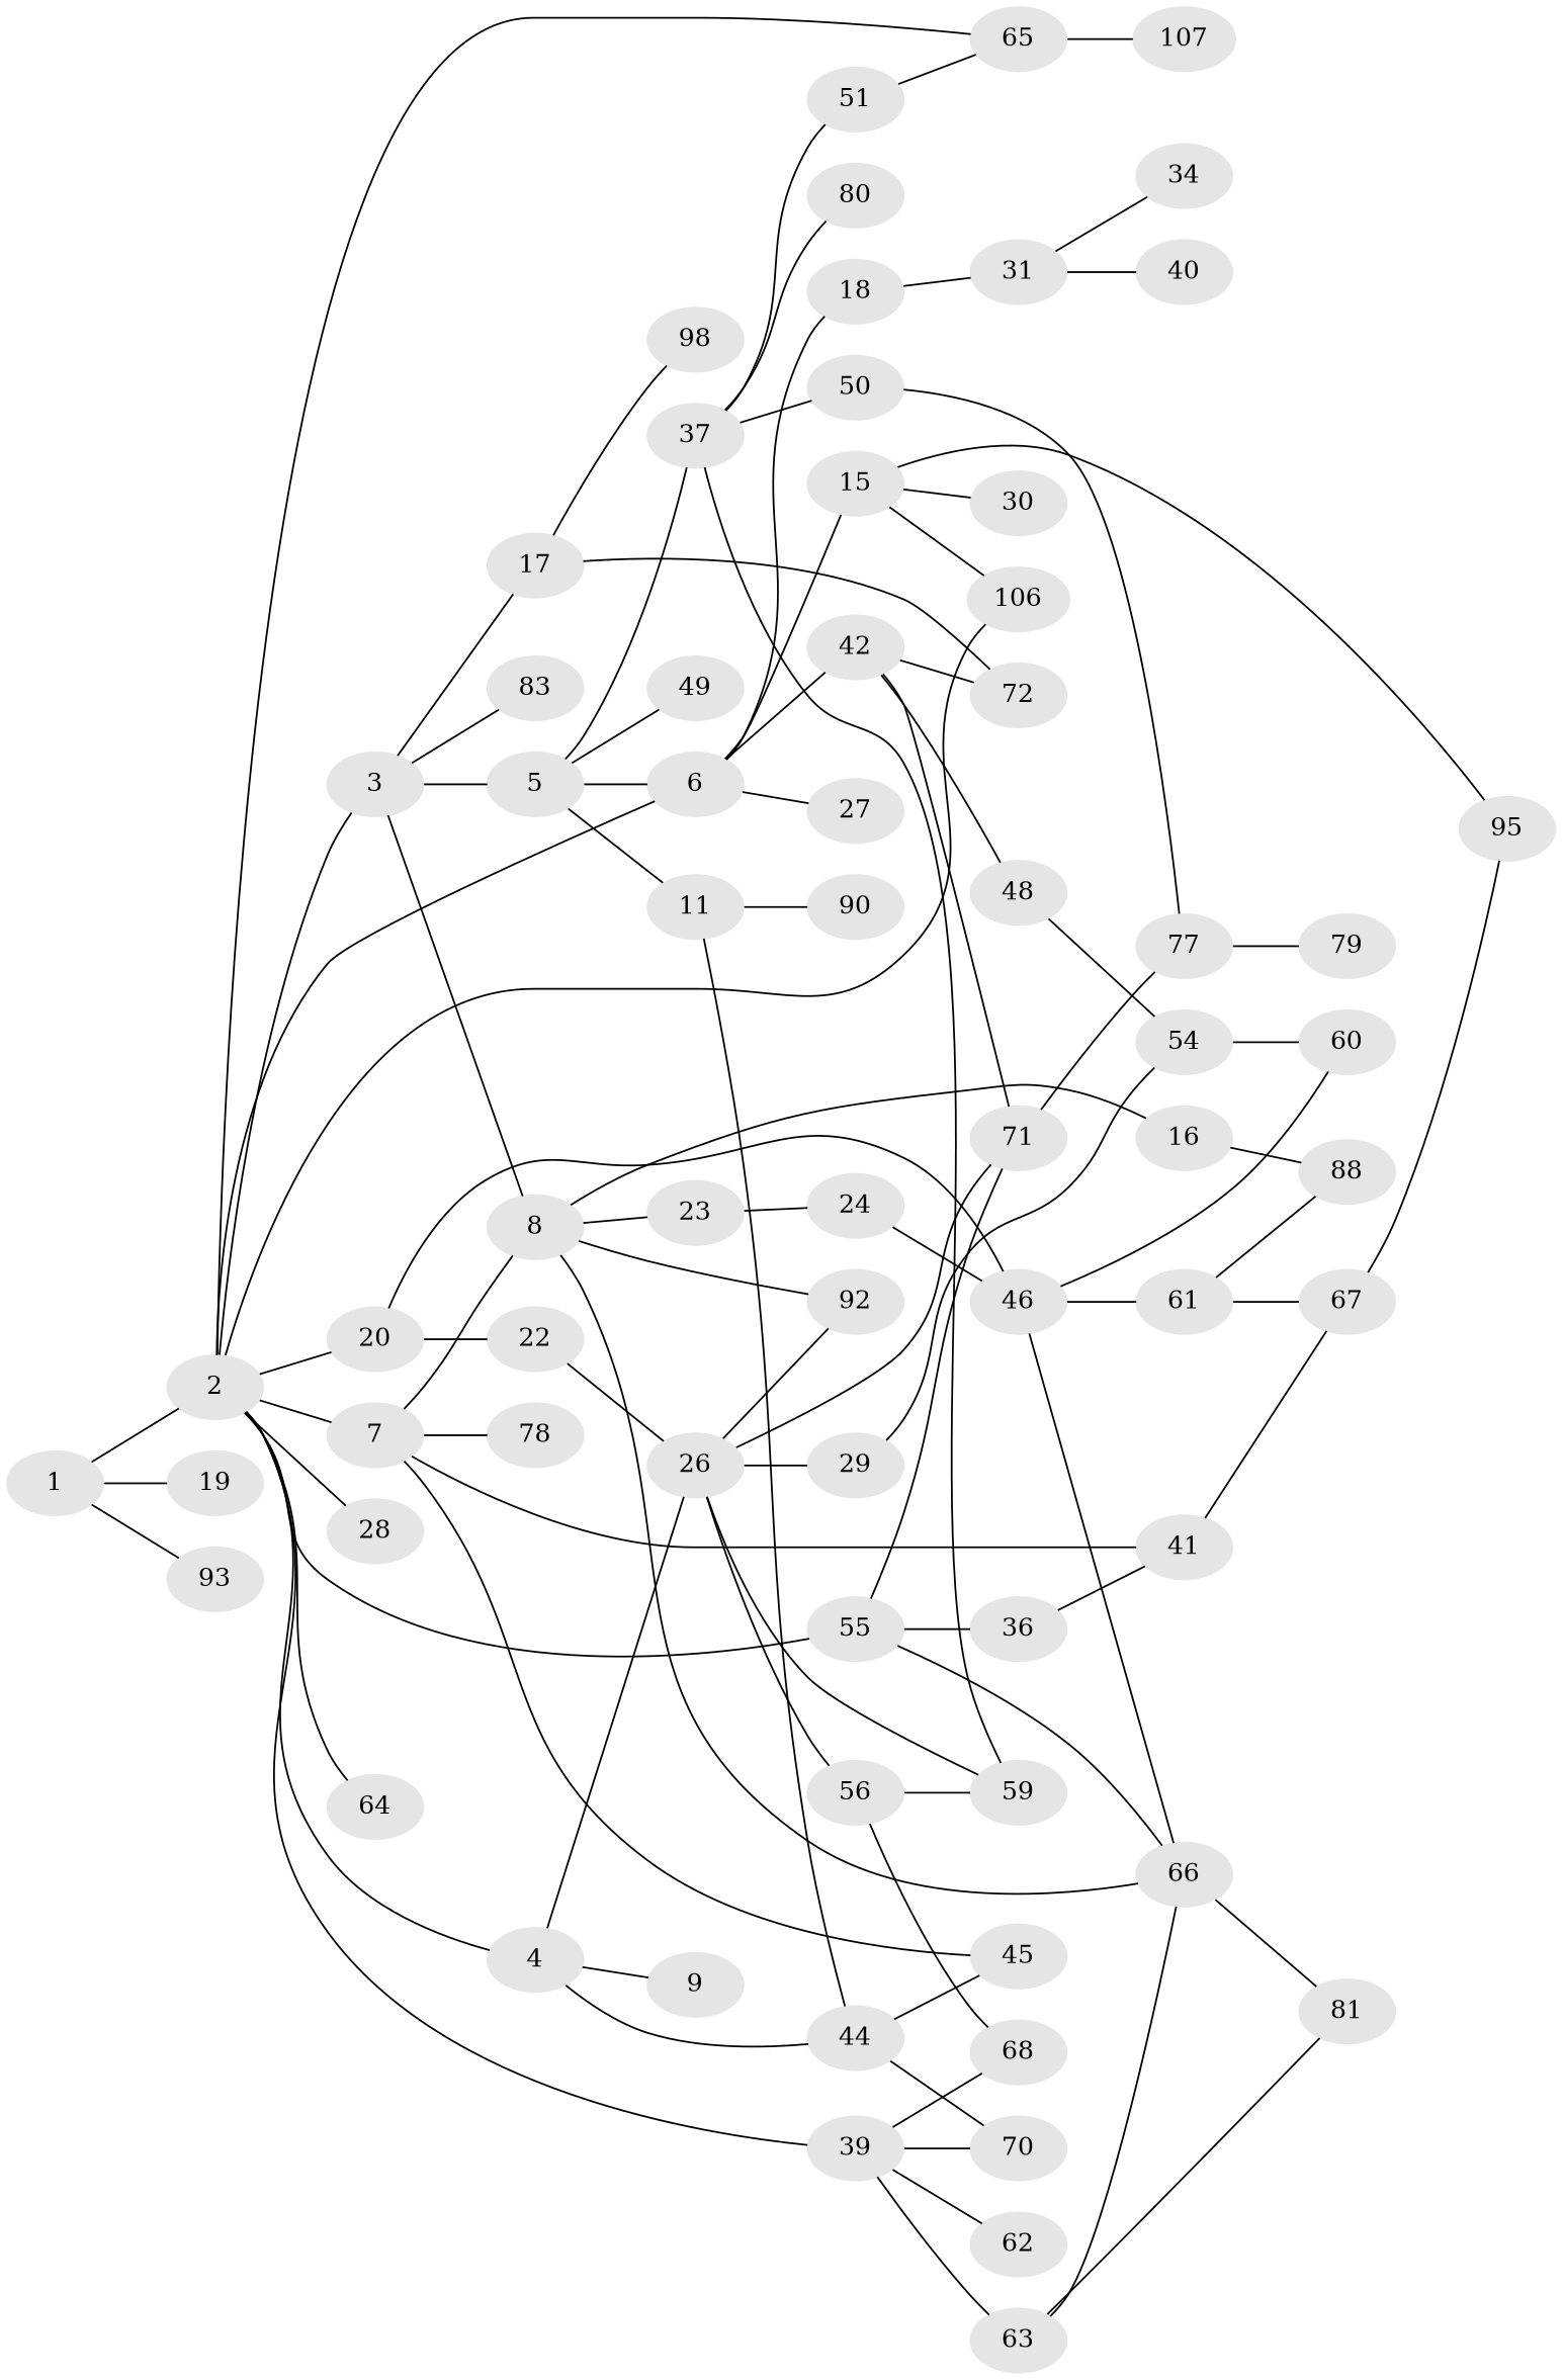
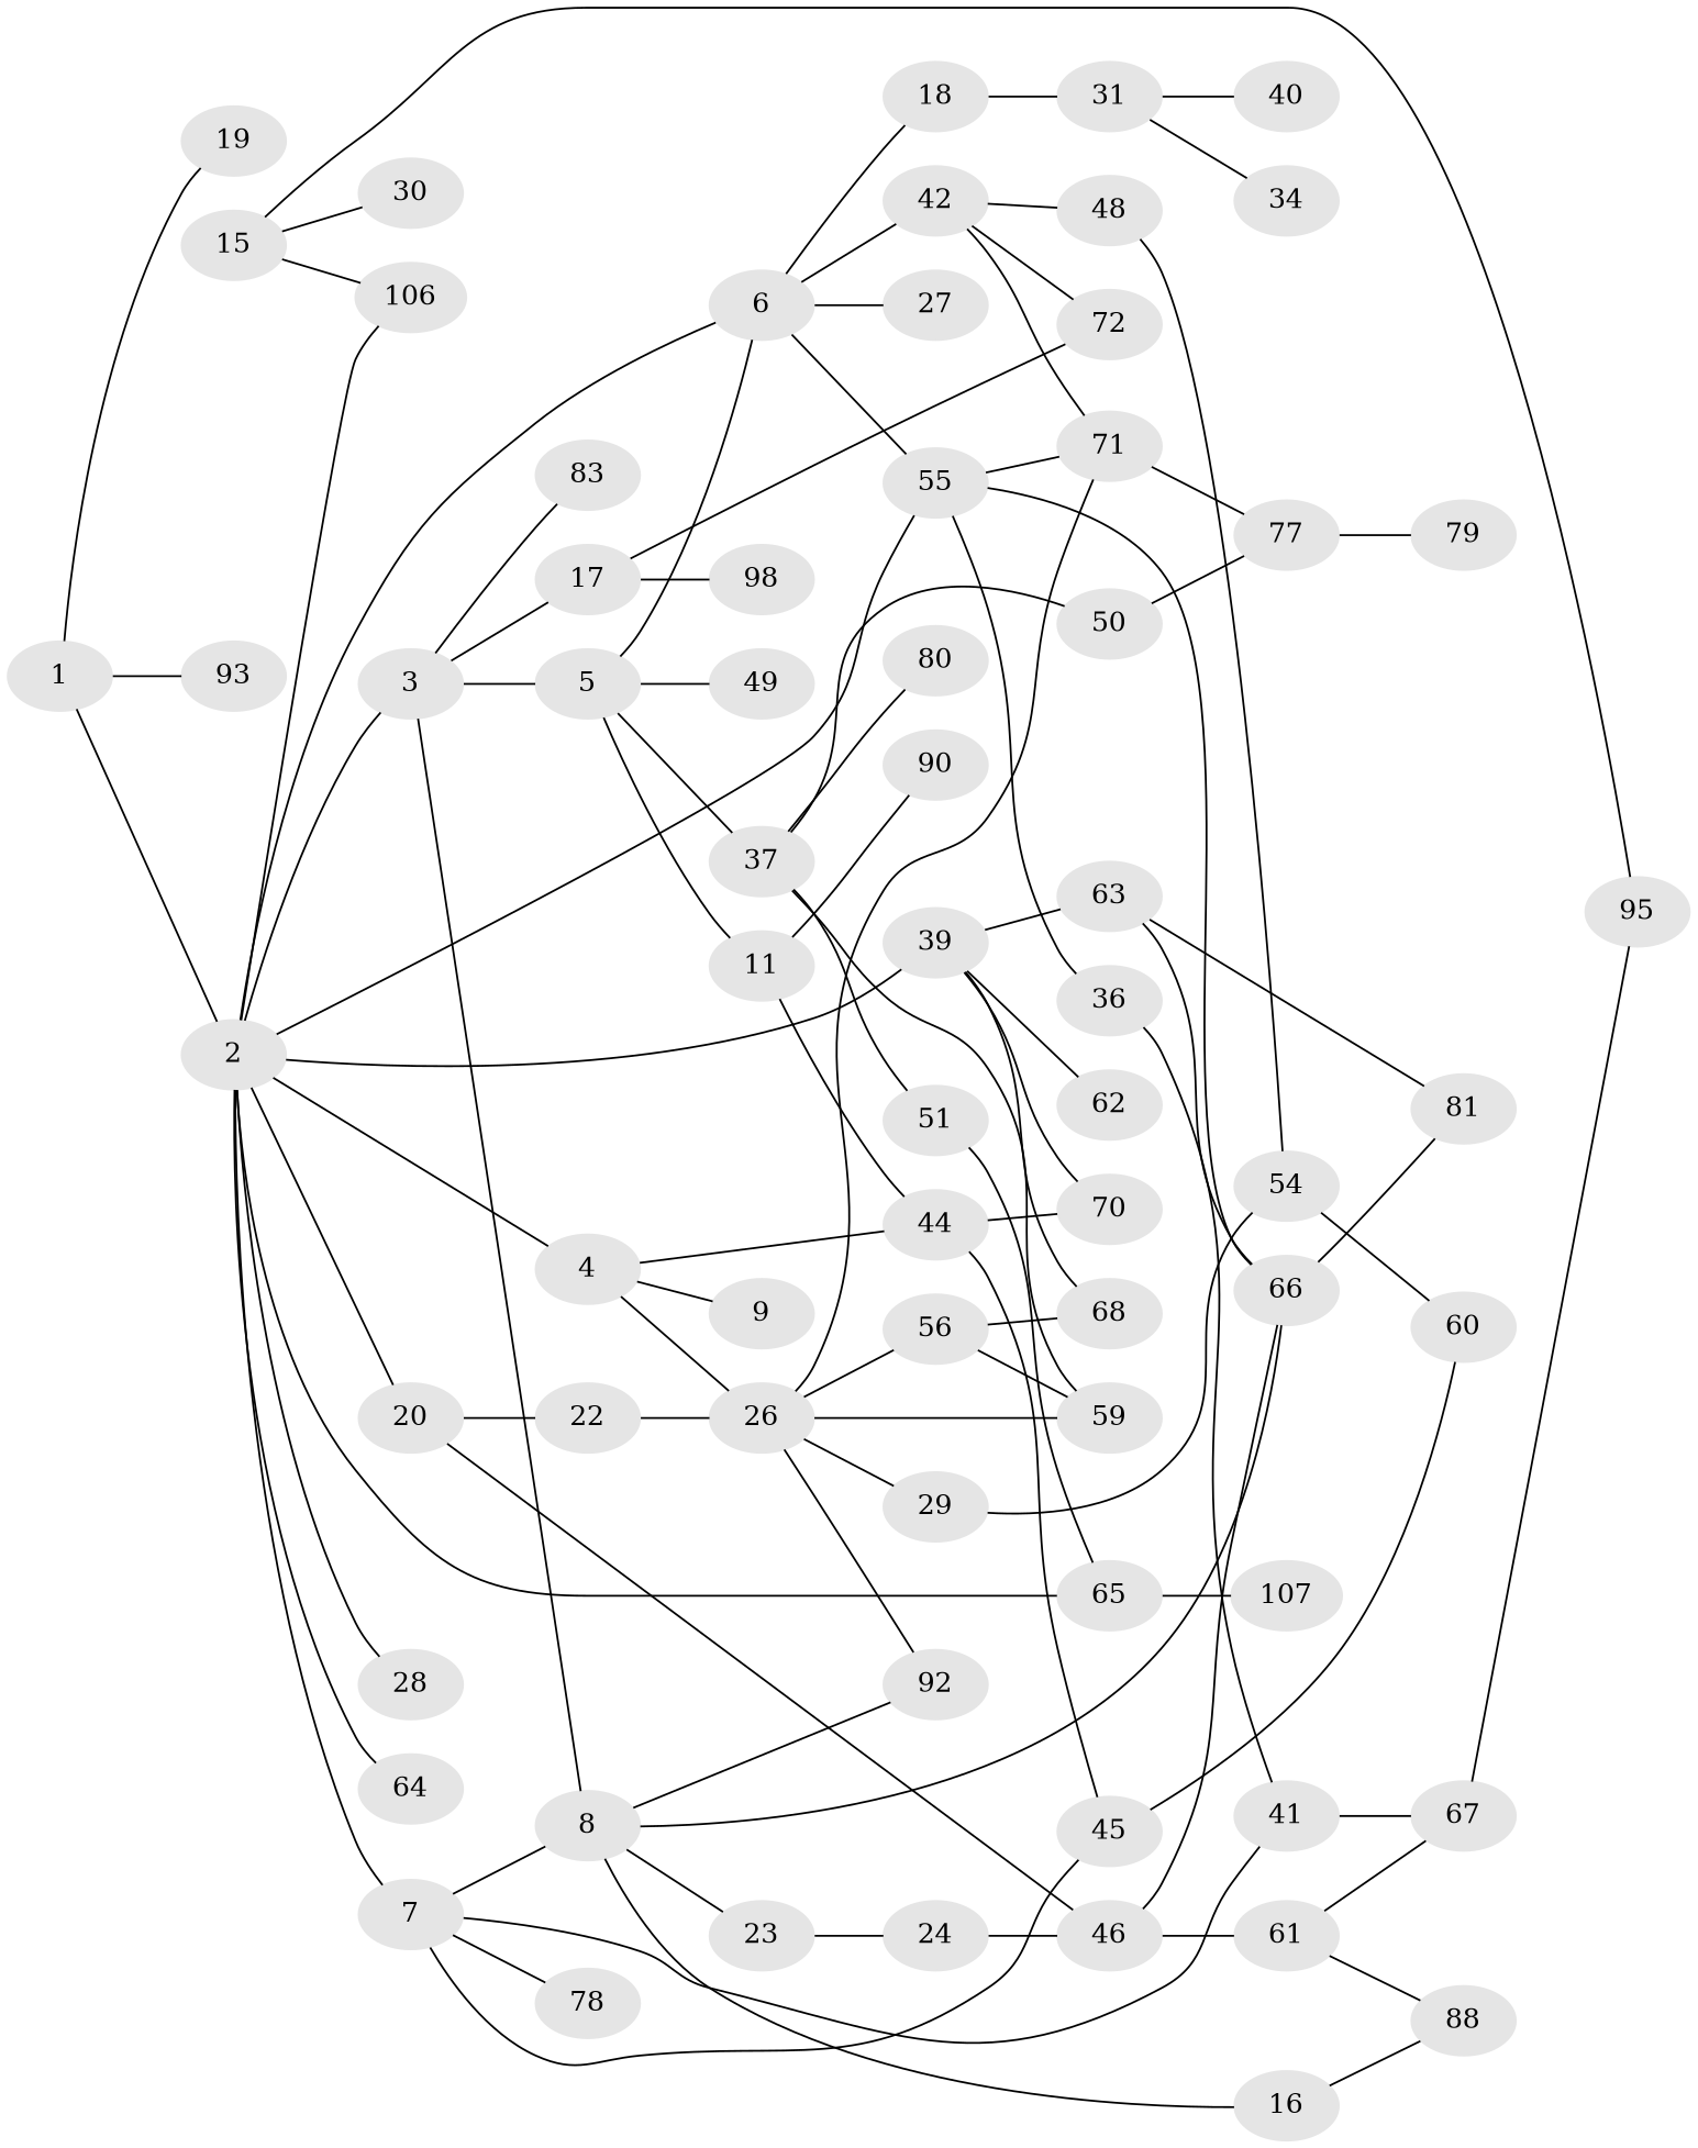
  graph {
    rankdir=LR
    node [color=gray90 style=filled]
    1 [super="+21"]
    2 [super="+14"]
    19
    93
    3 [super="+47"]
    4
    6 [super="+12"]
    7 [super="+32"]
    20
    n10 [label=55 super="+38"]
    28
    39 [super="+57"]
    64
    65 [super="+73"]
    106
    5 [super="+10"]
    8 [super="+13"]
    17 [super="+100"]
    83
    9 [super="+52"]
    26 [super="+33"]
    44 [super="+58"]
    15 [super="+74"]
    18 [super="+102"]
    27
    42
    41
    45
    78 [super="+82"]
    22 [super="+53"]
    46
    66 [super="+69"]
    36 [super="+55"]
    71 [super="+89"]
    62
    63 [super="+75"]
    68
    70 [super="+85"]
    107
    11
    37 [super="+86"]
    49
    16
    23
    92
    72 [super="+105"]
    98
    29 [super="+35"]
    56 [super="+97"]
    59 [super="+104"]
    90
    50
    51 [super="+87"]
    80 [super="+94"]
    30
    95
    31 [super="+43"]
    48 [super="+84"]
    67 [super="+99"]
    60
    88
    24 [super="+76"]
    81 [super="+96"]
    34
    40
    61
    77 [super="+91"]
    54 [super="+103"]
    79
    1 -- 2
    1 -- 19
    1 -- 93
    2 -- 3
    2 -- 4
    2 -- 6 [weight=2]
    2 -- 7
    2 -- 20
    2 -- n10
    2 -- 28
    2 -- 39
    2 -- 64
    2 -- 65
    2 -- 106
    3 -- 5
    3 -- 8
    3 -- 17
    3 -- 83
    4 -- 9
    4 -- 26
    4 -- 44
-   6 -- 15
+   6 -- n10
    6 -- 18 [weight=2]
    6 -- 27
    6 -- 42
    7 -- 8
    7 -- 41
    7 -- 45
    7 -- 78
    20 -- 22
    20 -- 46
    n10 -- 66
    n10 -- 36
    n10 -- 71
    39 -- 62
    39 -- 63
    39 -- 68
    39 -- 70
    65 -- 107
    5 -- 6
    5 -- 11
    5 -- 37
    5 -- 49
    8 -- 66
    8 -- 16
    8 -- 23
    8 -- 92
    17 -- 72
    17 -- 98
    26 -- 71
    26 -- 92
    26 -- 29
    26 -- 56
    26 -- 59
    44 -- 45
    44 -- 70
    15 -- 106
    15 -- 30
    15 -- 95
    18 -- 31
    42 -- 71
    42 -- 72
    42 -- 48
    41 -- 67
-   46 -- 60
+   45 -- 60
    22 -- 26
    46 -- 66
    46 -- 61
    66 -- 81
    36 -- 41
    71 -- 77
    63 -- 66
    63 -- 81
    11 -- 44
    11 -- 90
    37 -- 59
    37 -- 50
    37 -- 51
    37 -- 80
    16 -- 88
    23 -- 24
    29 -- 54
    56 -- 68
    56 -- 59
    50 -- 77
    51 -- 65
    31 -- 34
    31 -- 40
    48 -- 54
    67 -- 95
    24 -- 46
    61 -- 67
    61 -- 88
    77 -- 79
    54 -- 60
  }
